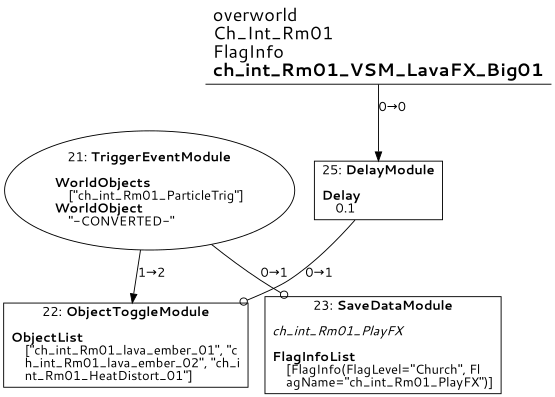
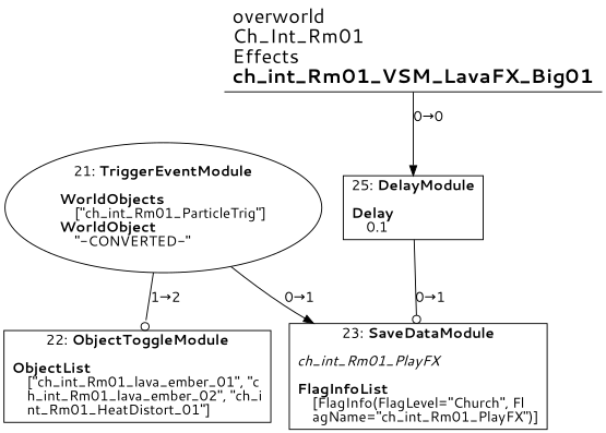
  digraph {
    fontname="Segoe UI"
    splines=spline
    node [fontname="Segoe UI" shape=box]
    edge [arrowhead=normal fontname="Segoe UI"]
    n1 [label=<22: <b>ObjectToggleModule</b><br/><br/><b>ObjectList</b><br align="left"/>    [&quot;ch_int_Rm01_lava_ember_01&quot;, &quot;c<br align="left"/>    h_int_Rm01_lava_ember_02&quot;, &quot;ch_i<br align="left"/>    nt_Rm01_HeatDistort_01&quot;]<br align="left"/>>]
    n2 [label=<21: <b>TriggerEventModule</b><br/><br/><b>WorldObjects</b><br align="left"/>    [&quot;ch_int_Rm01_ParticleTrig&quot;]<br align="left"/><b>WorldObject</b><br align="left"/>    &quot;-CONVERTED-&quot;<br align="left"/>> shape=oval]
    n3 [label=<23: <b>SaveDataModule</b><br/><br/><i>ch_int_Rm01_PlayFX<br align="left"/></i><br align="left"/><b>FlagInfoList</b><br align="left"/>    [FlagInfo(FlagLevel=&quot;Church&quot;, Fl<br align="left"/>    agName=&quot;ch_int_Rm01_PlayFX&quot;)]<br align="left"/>>]
    n4 [label=<25: <b>DelayModule</b><br/><br/><b>Delay</b><br align="left"/>    0.1<br align="left"/>>]
-   n5 [label=<<font point-size="20">overworld<br align="left"/>Ch_Int_Rm01<br align="left"/>FlagInfo<br align="left"/><b>ch_int_Rm01_VSM_LavaFX_Big01</b><br align="left"/></font>> shape=underline]
-   n2 -> n1 [label="1→2"]
-   n2 -> n3 [arrowhead=odot label="0→1"]
-   n4 -> n1 [arrowhead=odot label="0→1"]
+   n5 [label=<<font point-size="20">overworld<br align="left"/>Ch_Int_Rm01<br align="left"/>Effects<br align="left"/><b>ch_int_Rm01_VSM_LavaFX_Big01</b><br align="left"/></font>> shape=underline]
+   n2 -> n1 [arrowhead=odot label="1→2"]
+   n2 -> n3 [label="0→1"]
+   n4 -> n3 [arrowhead=odot label="0→1"]
    n5 -> n4 [label="0→0"]
  }
